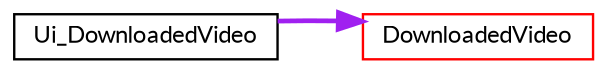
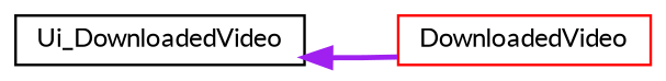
  digraph {
    rankdir=LR
    fontname=Lato
    node [fillcolor=white fontname=Lato fontsize=10 shape=box style=filled]
    n1 [color=black height=0.2 label=Ui_DownloadedVideo width=0.4]
    n2 [color=red height=0.2 label=DownloadedVideo width=0.4]
-   n2 -> n1 [color=purple dir=back fontname=Lato fontsize=10 labelfontname=Helvetica labelfontsize=10 style=bold]
+   n1 -> n2 [color=purple dir=back fontname=Lato fontsize=10 labelfontname=Helvetica labelfontsize=10 style=bold]
  }
